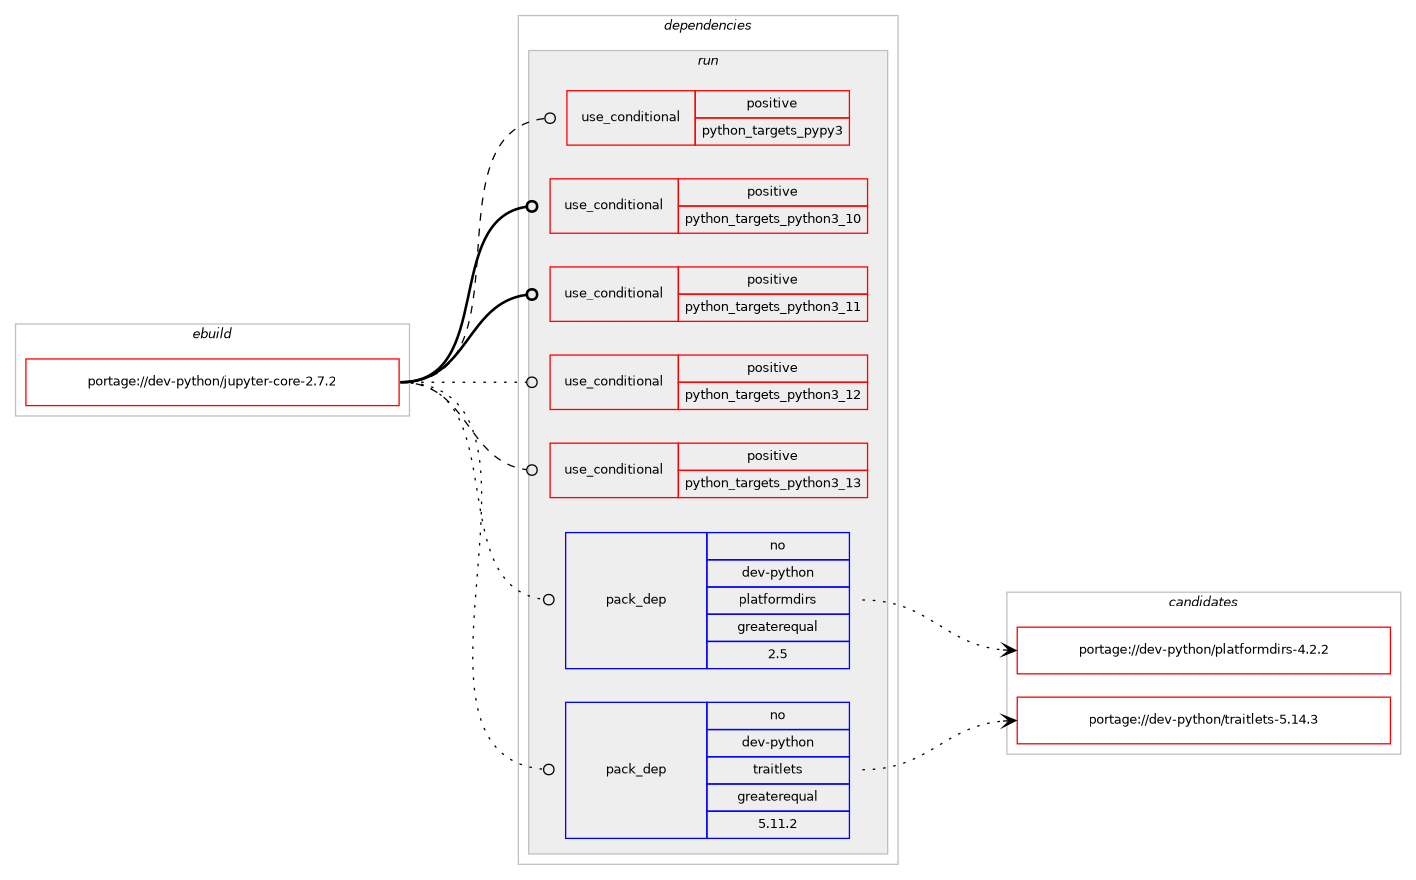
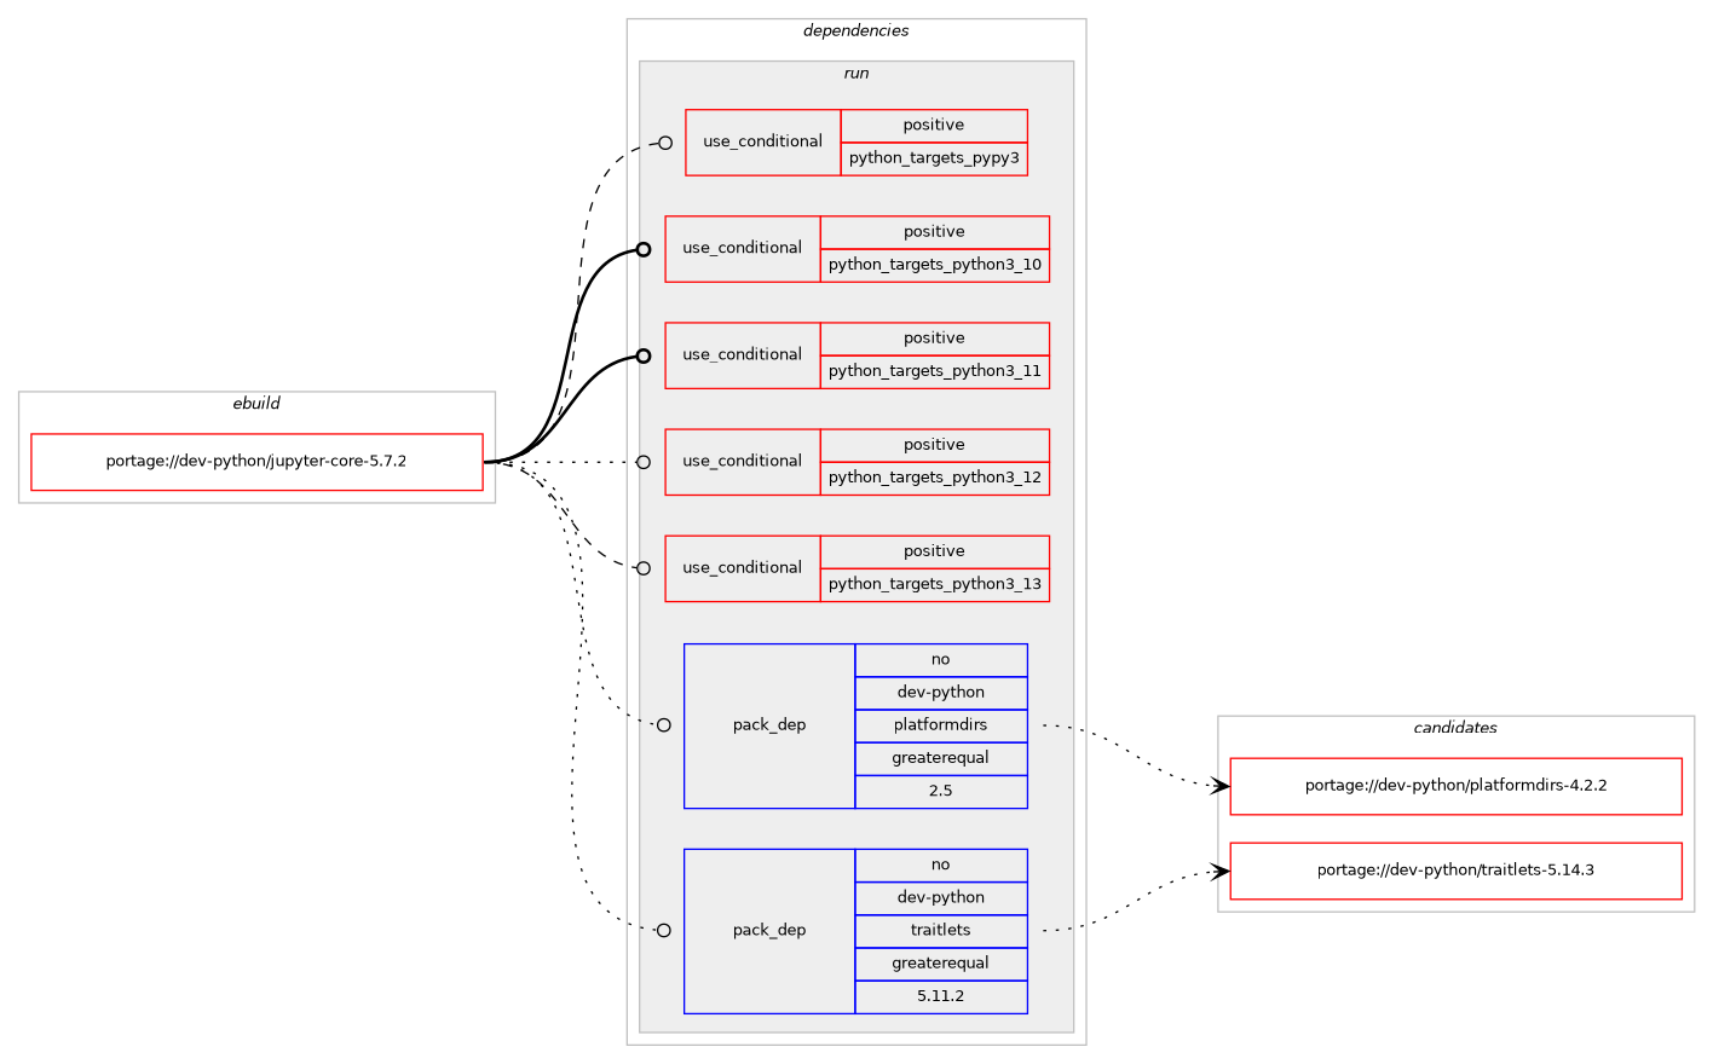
  digraph {
    compound=true
    concentrate=true
    fontname=Helvetica
    fontsize=10
    newrank=true
    rankdir=LR
    ranksep=1.5
    node [color=red fontname=Helvetica fontsize=10 shape=none]
    edge [arrowhead=odot headport=w style=dotted tailport=e weight=20]
-   n1 [label="portage://dev-python/jupyter-core-2.7.2" width=4 shape=box]
+   n1 [label="portage://dev-python/jupyter-core-5.7.2" width=4 shape=box]
    n2 [label=<<TABLE BORDER="0" CELLBORDER="1" CELLSPACING="0" CELLPADDING="4"><TR><TD ROWSPAN="3" CELLPADDING="10">use_conditional</TD></TR><TR><TD>positive</TD></TR><TR><TD>python_targets_pypy3</TD></TR></TABLE>>]
    n3 [label=<<TABLE BORDER="0" CELLBORDER="1" CELLSPACING="0" CELLPADDING="4"><TR><TD ROWSPAN="3" CELLPADDING="10">use_conditional</TD></TR><TR><TD>positive</TD></TR><TR><TD>python_targets_python3_10</TD></TR></TABLE>>]
    n4 [label=<<TABLE BORDER="0" CELLBORDER="1" CELLSPACING="0" CELLPADDING="4"><TR><TD ROWSPAN="3" CELLPADDING="10">use_conditional</TD></TR><TR><TD>positive</TD></TR><TR><TD>python_targets_python3_11</TD></TR></TABLE>>]
    n5 [label=<<TABLE BORDER="0" CELLBORDER="1" CELLSPACING="0" CELLPADDING="4"><TR><TD ROWSPAN="3" CELLPADDING="10">use_conditional</TD></TR><TR><TD>positive</TD></TR><TR><TD>python_targets_python3_12</TD></TR></TABLE>>]
    n6 [label=<<TABLE BORDER="0" CELLBORDER="1" CELLSPACING="0" CELLPADDING="4"><TR><TD ROWSPAN="3" CELLPADDING="10">use_conditional</TD></TR><TR><TD>positive</TD></TR><TR><TD>python_targets_python3_13</TD></TR></TABLE>>]
    n7 [color=blue label=<<TABLE BORDER="0" CELLBORDER="1" CELLSPACING="0" CELLPADDING="4" WIDTH="220"><TR><TD ROWSPAN="6" CELLPADDING="30">pack_dep</TD></TR><TR><TD WIDTH="110">no</TD></TR><TR><TD>dev-python</TD></TR><TR><TD>platformdirs</TD></TR><TR><TD>greaterequal</TD></TR><TR><TD>2.5</TD></TR></TABLE>>]
    n8 [color=blue label=<<TABLE BORDER="0" CELLBORDER="1" CELLSPACING="0" CELLPADDING="4" WIDTH="220"><TR><TD ROWSPAN="6" CELLPADDING="30">pack_dep</TD></TR><TR><TD WIDTH="110">no</TD></TR><TR><TD>dev-python</TD></TR><TR><TD>traitlets</TD></TR><TR><TD>greaterequal</TD></TR><TR><TD>5.11.2</TD></TR></TABLE>>]
    n9 [label="portage://dev-python/platformdirs-4.2.2" width=4 shape=box]
    n10 [label="portage://dev-python/traitlets-5.14.3" width=4 shape=box]
    subgraph cluster_1 {
      color=gray
      label=<<i>ebuild</i>>
      rank=same
      n1
    }
    subgraph cluster_2 {
      color=gray
      label=<<i>dependencies</i>>
      subgraph cluster_3 {
        color=gray
        fillcolor="#eeeeee"
        label=<<i>compile</i>>
        style=filled
      }
      subgraph cluster_4 {
        color=gray
        fillcolor="#eeeeee"
        label=<<i>compile and run</i>>
        style=filled
      }
      subgraph cluster_5 {
        color=gray
        fillcolor="#eeeeee"
        label=<<i>run</i>>
        style=filled
        subgraph sub_6 {
          color=gray
          fillcolor="#eeeeee"
          label=<<i>run</i>>
          style=filled
          n2
        }
        subgraph sub_7 {
          color=gray
          fillcolor="#eeeeee"
          label=<<i>run</i>>
          style=filled
          n3
        }
        subgraph sub_8 {
          color=gray
          fillcolor="#eeeeee"
          label=<<i>run</i>>
          style=filled
          n4
        }
        subgraph sub_9 {
          color=gray
          fillcolor="#eeeeee"
          label=<<i>run</i>>
          style=filled
          n5
        }
        subgraph sub_10 {
          color=gray
          fillcolor="#eeeeee"
          label=<<i>run</i>>
          style=filled
          n6
        }
        subgraph sub_11 {
          color=gray
          fillcolor="#eeeeee"
          label=<<i>run</i>>
          style=filled
          n7
        }
        subgraph sub_12 {
          color=gray
          fillcolor="#eeeeee"
          label=<<i>run</i>>
          style=filled
          n8
        }
      }
    }
    subgraph cluster_13 {
      color=gray
      label=<<i>candidates</i>>
      rank=same
      subgraph sub_14 {
        color=black
        label=<<i>candidates</i>>
        nodesep=1
        rank=same
        n9
      }
      subgraph sub_15 {
        color=black
        label=<<i>candidates</i>>
        nodesep=1
        rank=same
        n10
      }
    }
    n1 -> n2 [style=dashed]
    n1 -> n3 [style=bold]
    n1 -> n4 [style=bold]
    n1 -> n5
    n1 -> n6 [style=dashed]
    n1 -> n7
    n1 -> n8
    n7 -> n9 [arrowhead=vee weight=100]
    n8 -> n10 [arrowhead=vee weight=100]
  }
